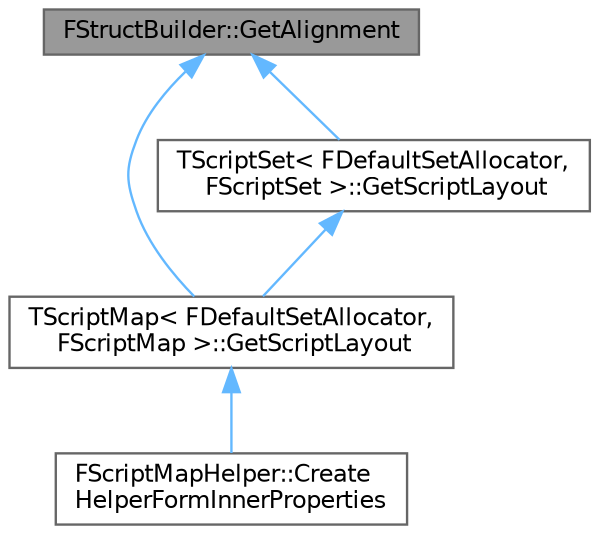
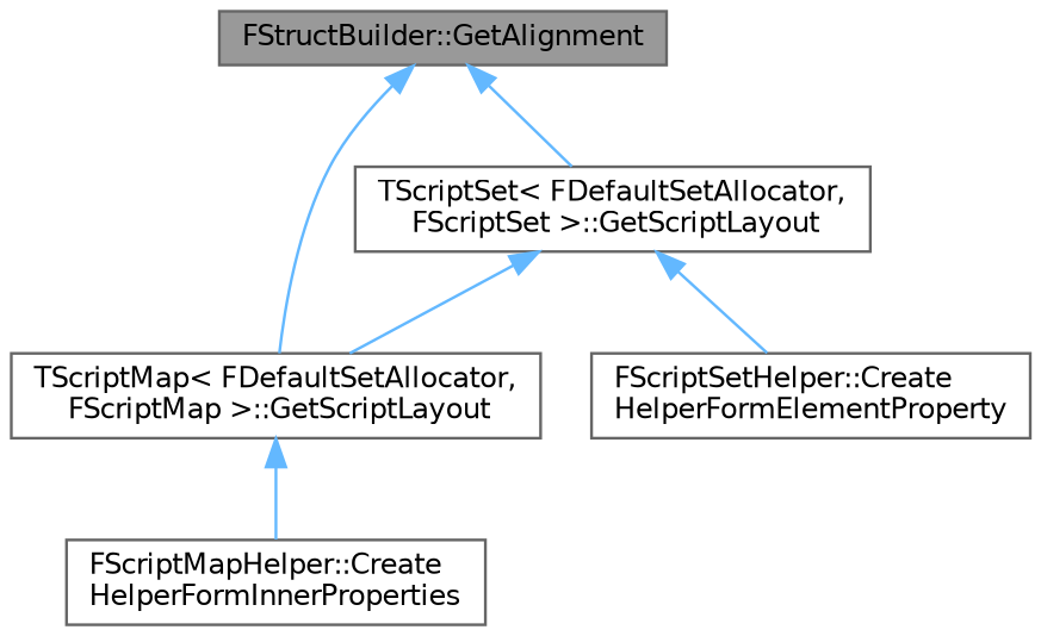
  digraph {
    rankdir=TB
    node [color=grey40 fillcolor=white fontname=Helvetica fontsize=10 shape=box style=filled]
    edge [color=steelblue1 dir=back fontname=Helvetica fontsize=10 labelfontname=Helvetica labelfontsize=10 style=solid]
    n1 [color=gray40 fillcolor=grey60 fontcolor=black height=0.2 label="FStructBuilder::GetAlignment" width=0.4]
    n2 [height=0.2 label="TScriptMap\< FDefaultSetAllocator,\l FScriptMap \>::GetScriptLayout" width=0.4]
    n3 [height=0.2 label="TScriptSet\< FDefaultSetAllocator,\l FScriptSet \>::GetScriptLayout" width=0.4]
    n4 [height=0.2 label="FScriptMapHelper::Create\lHelperFormInnerProperties" width=0.4]
+   n5 [height=0.2 label="FScriptSetHelper::Create\lHelperFormElementProperty" width=0.4]
    n1 -> n2
    n1 -> n3
    n2 -> n4
    n3 -> n2
+   n3 -> n5
  }
